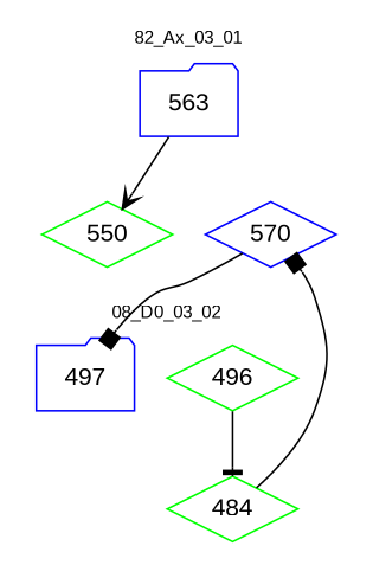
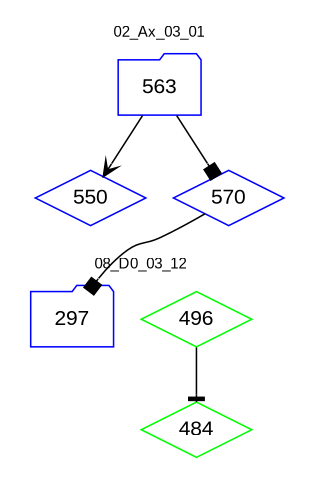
  digraph {
    fontname="Liberation Sans"
    node [color=blue fontname="Liberation Sans" shape=diamond]
    edge [arrowhead=box color=black fontname="Liberation Sans"]
    n1 [label=563 shape=folder]
-   n2 [color=green label=550]
+   n2 [label=550]
    n3 [label=570]
    n4 [color=green label=496]
    n5 [color=green label=484]
-   n6 [label=497 shape=folder]
+   n6 [label=297 shape=folder]
    subgraph cluster_1 {
      color=white
      fontsize=10
-     label="82_Ax_03_01"
+     label="02_Ax_03_01"
      n1
      n2
      n3
    }
    subgraph cluster_2 {
      color=white
      fontsize=10
-     label="08_D0_03_02"
+     label="08_D0_03_12"
      n4
      n5
      n6
    }
    n1 -> n2 [arrowhead=vee]
-   n5 -> n3
+   n1 -> n3
    n3 -> n6
    n4 -> n5 [arrowhead=tee]
  }
